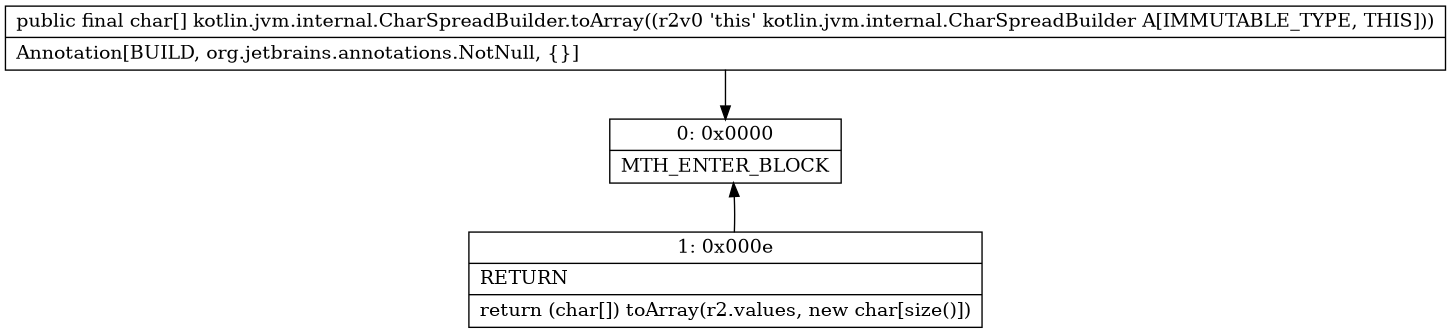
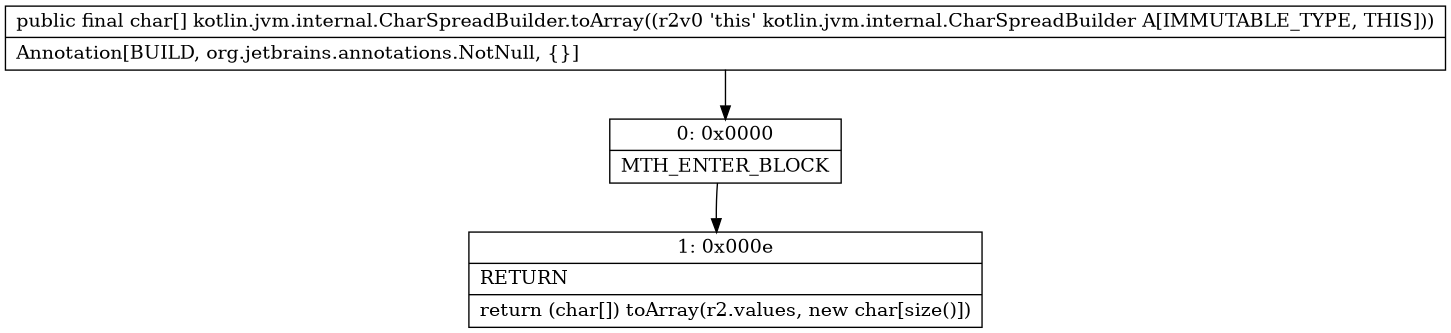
  digraph {
    node [shape=record]
    n1 [label="{0\:\ 0x0000|MTH_ENTER_BLOCK\l}"]
    n2 [label="{1\:\ 0x000e|RETURN\l|return (char[]) toArray(r2.values, new char[size()])\l}"]
    n3 [label="{public final char[] kotlin.jvm.internal.CharSpreadBuilder.toArray((r2v0 'this' kotlin.jvm.internal.CharSpreadBuilder A[IMMUTABLE_TYPE, THIS]))  | Annotation[BUILD, org.jetbrains.annotations.NotNull, \{\}]\l}"]
-   n2 -> n1
+   n1 -> n2
    n3 -> n1
  }
